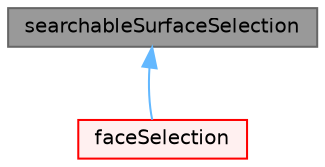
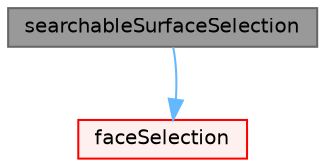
  digraph {
    fontname="DejaVu Sans"
    node [fontname="DejaVu Sans" fontsize=10 shape=box style=filled]
    n1 [color=gray40 fillcolor=grey60 fontcolor=black height=0.2 label=searchableSurfaceSelection width=0.4]
    n2 [color=red fillcolor="#FFF0F0" height=0.2 label=faceSelection width=0.4]
-   n1 -> n2 [color=steelblue1 dir=back fontname="DejaVu Sans" fontsize=10 labelfontname=Helvetica labelfontsize=10 style=solid]
+   n2 -> n1 [color=steelblue1 dir=back fontname="DejaVu Sans" fontsize=10 labelfontname=Helvetica labelfontsize=10 style=solid]
  }
